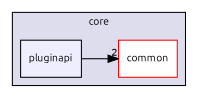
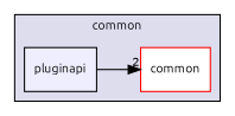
  digraph {
    compound=true
    rankdir=LR
    fontname=Ubuntu
    node [fontname=Ubuntu fontsize=10 shape=box style=filled]
    n1 [color=red fillcolor=white label=common]
    n2 [fillcolor="#eeeeff" label=pluginapi pencolor=black]
    subgraph cluster_1 {
      bgcolor="#ddddee"
      fontsize=10
-     label=core
+     label=common
      pencolor=black
      n1
      n2
    }
    n2 -> n1 [headlabel=2 labeldistance=1.5 labelfontname=Helvetica labelfontsize=10 fontname=Ubuntu]
  }
